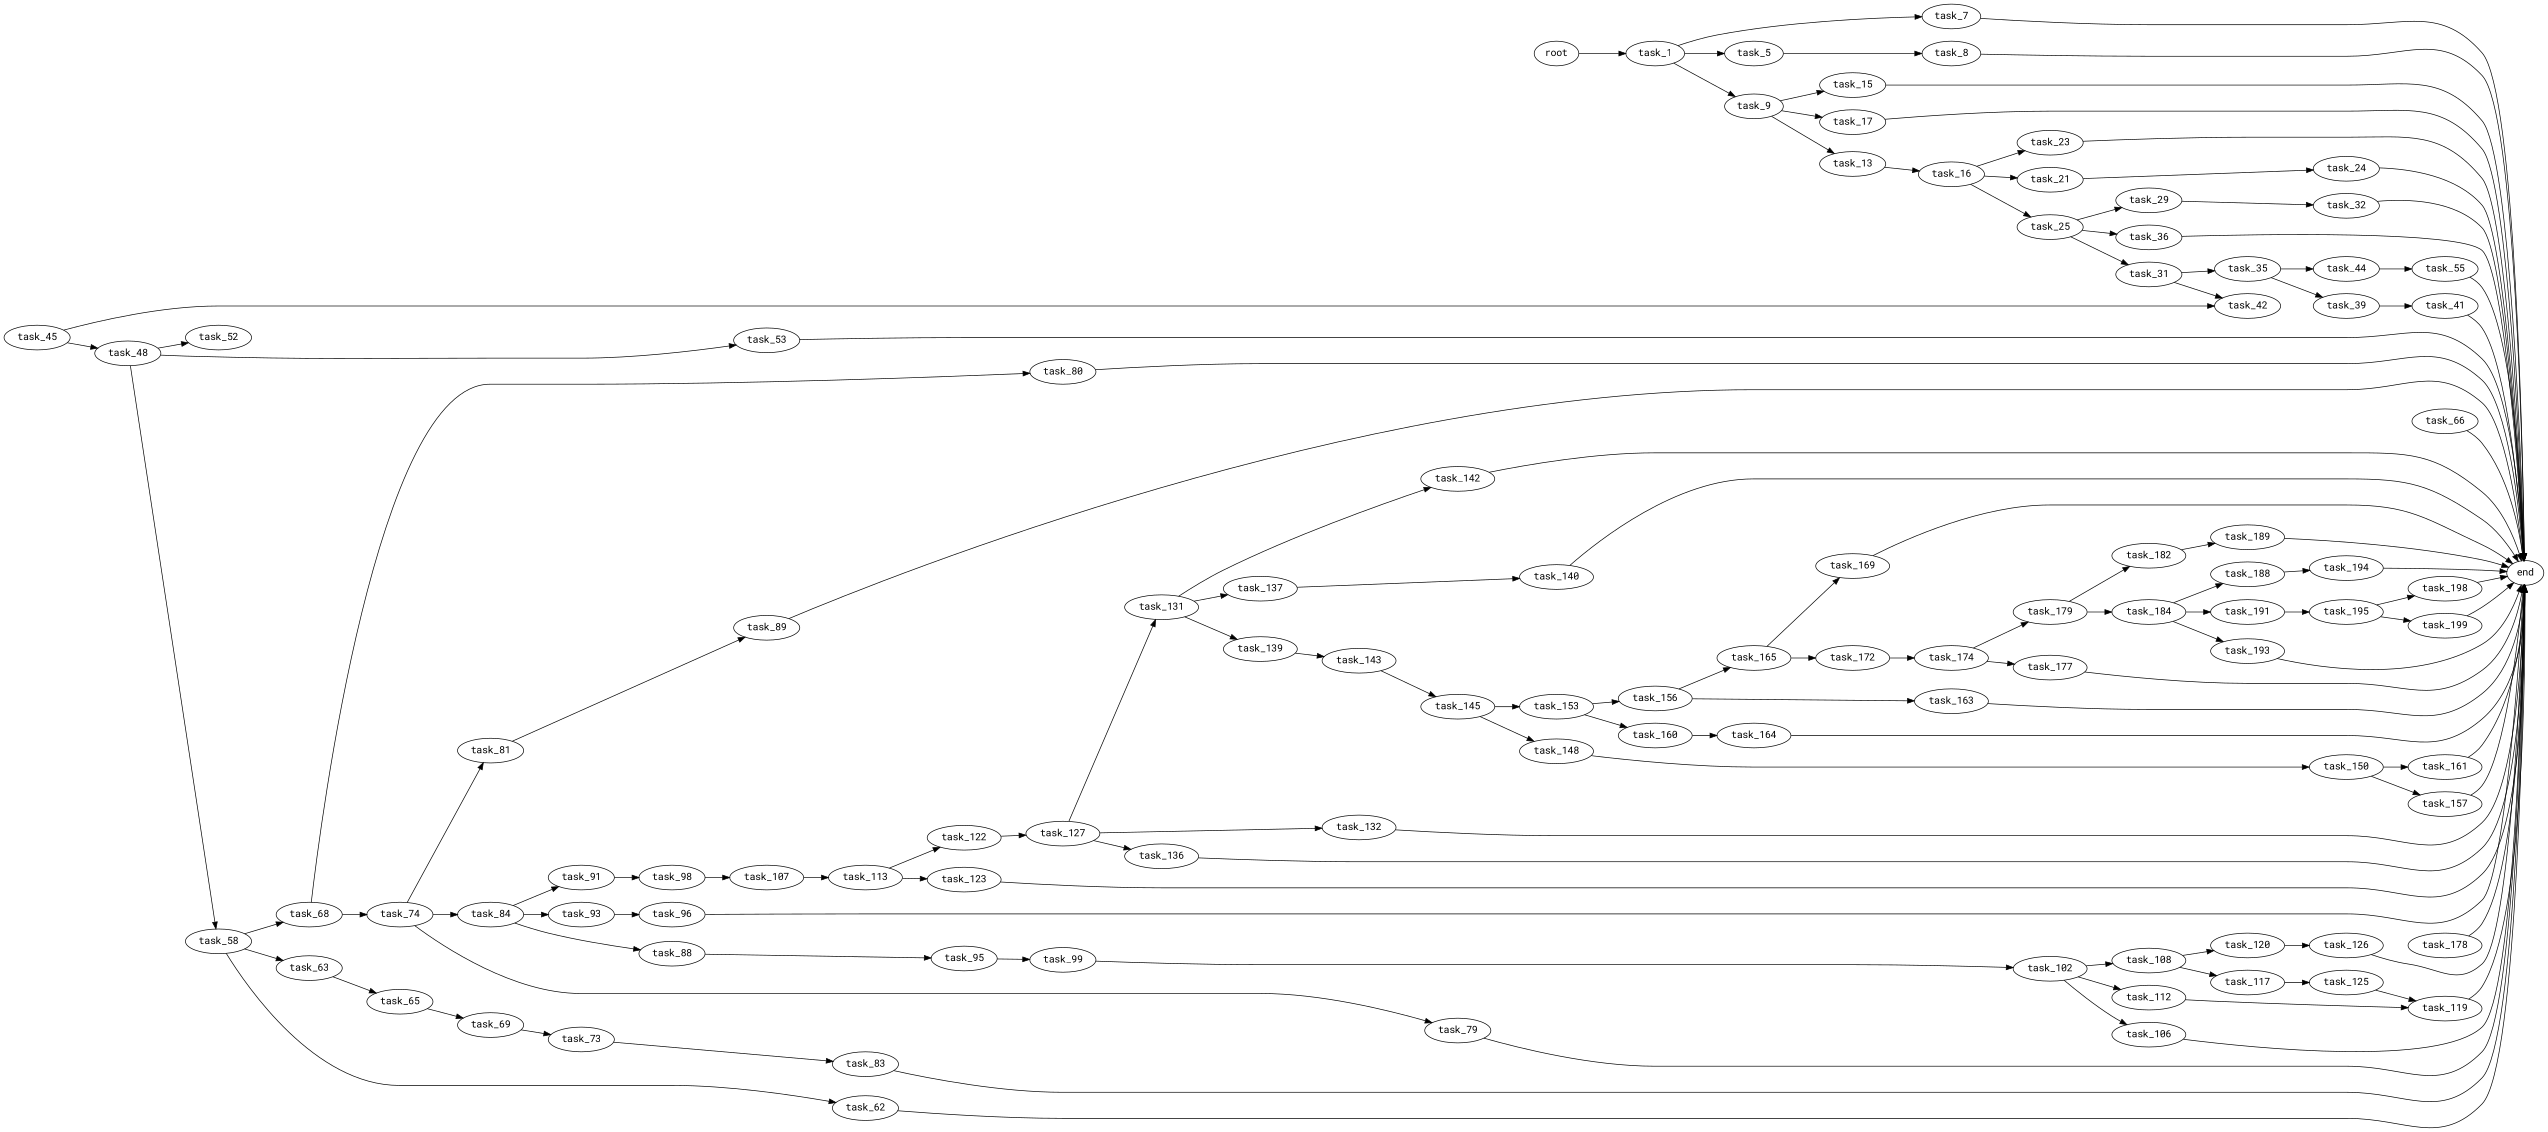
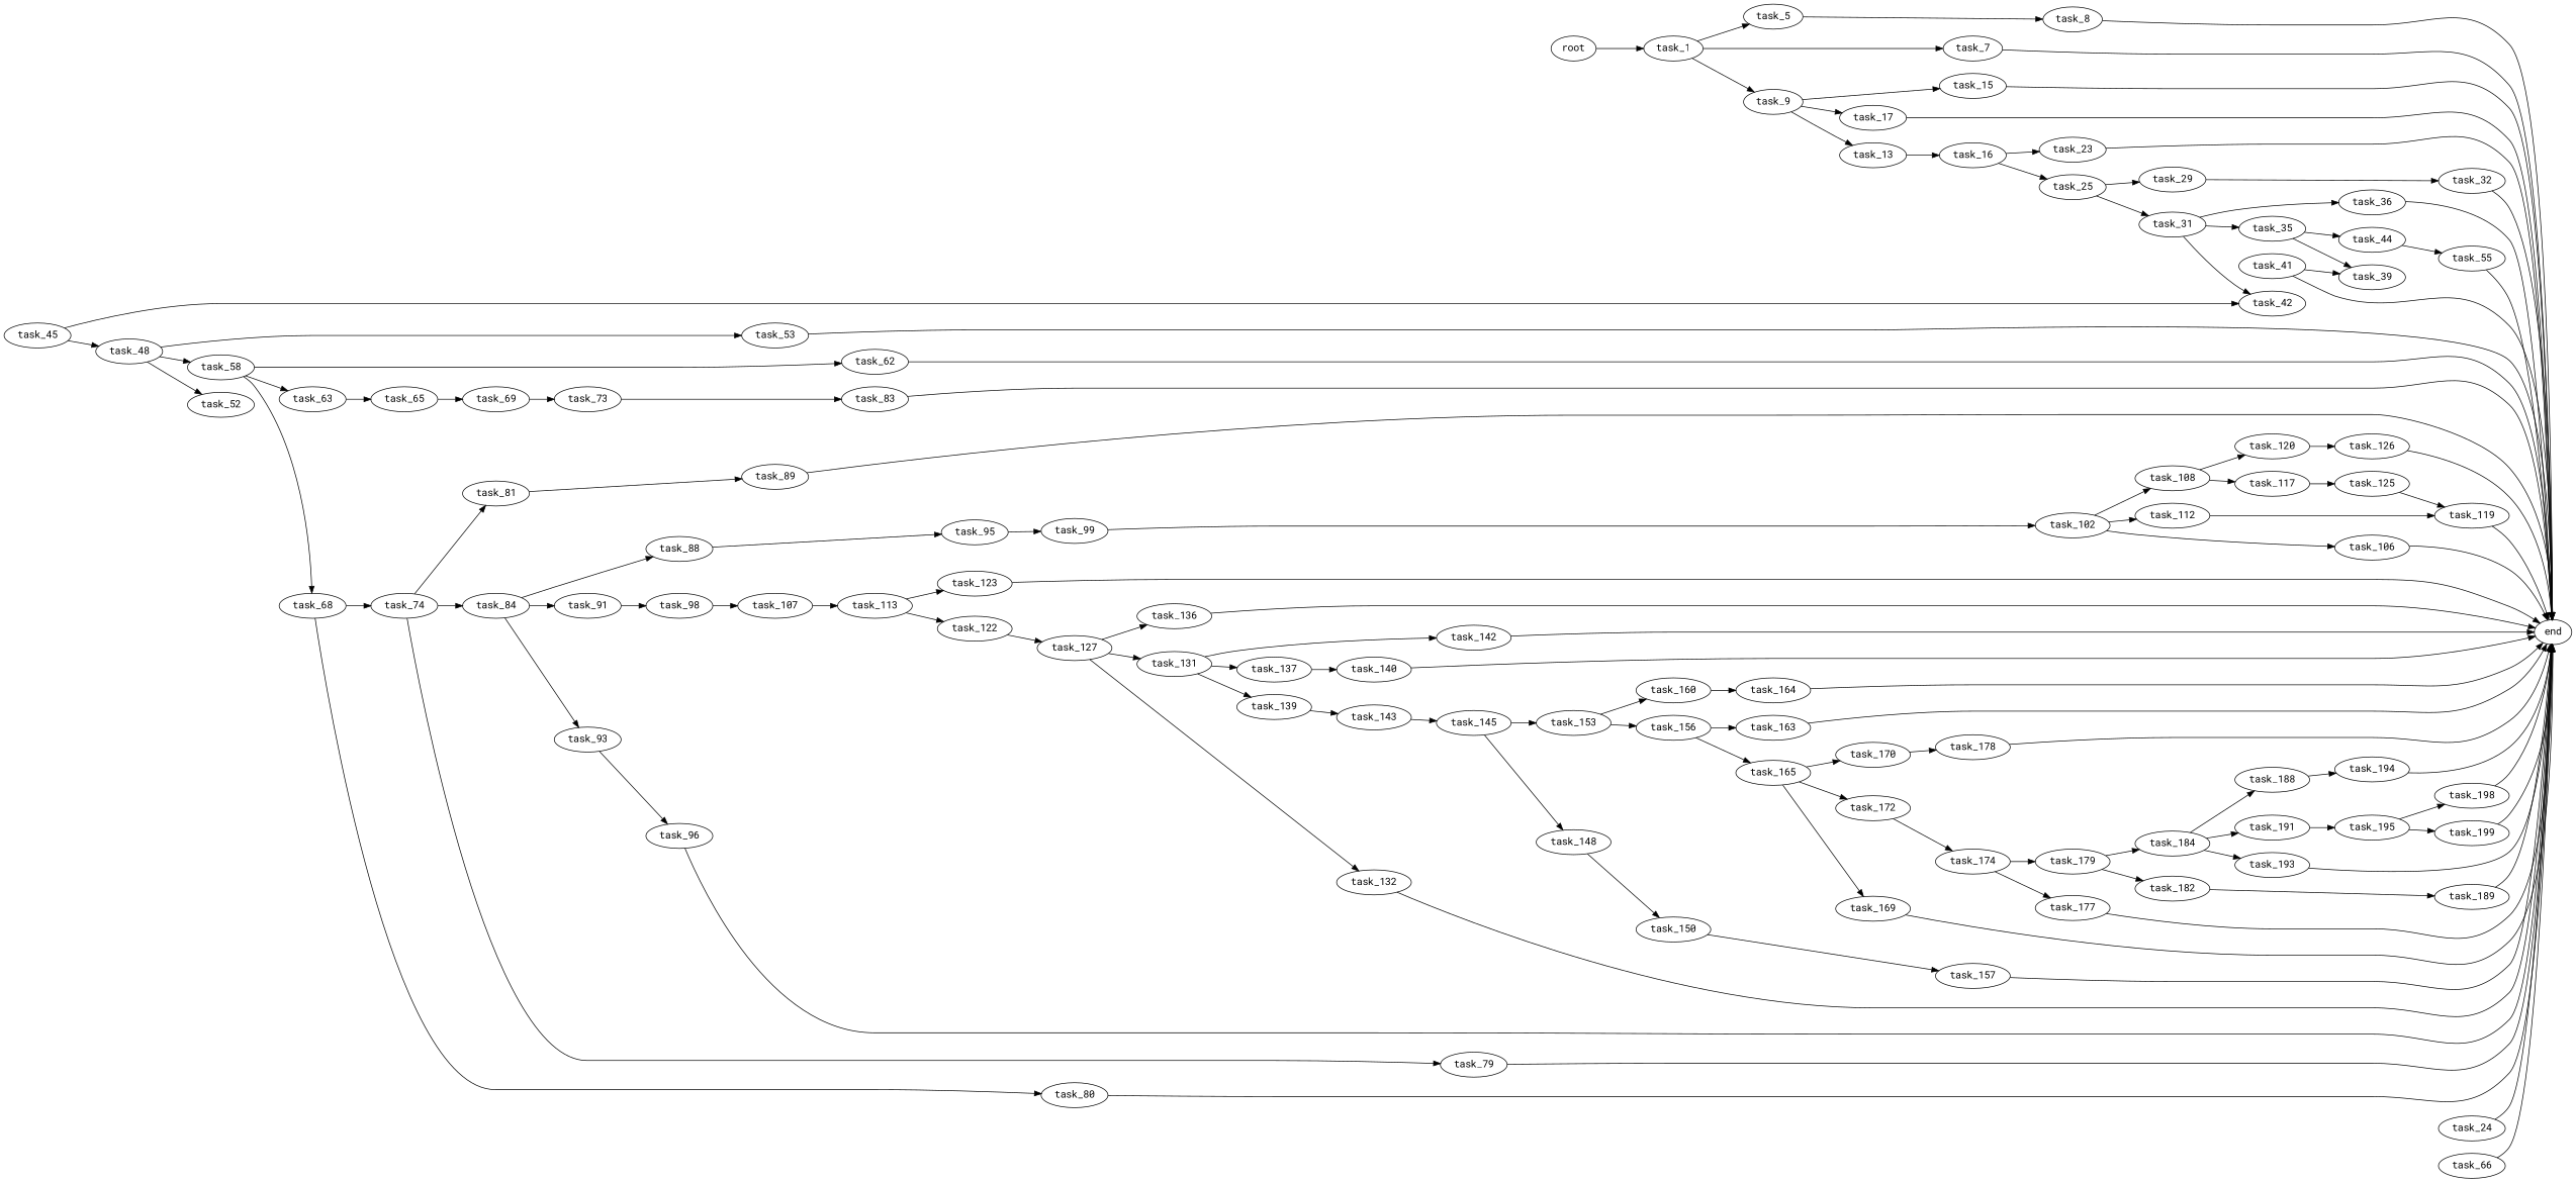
  digraph {
    fontname="Roboto Mono"
    rankdir=LR
    node [fontname="Roboto Mono"]
    edge [fontname="Roboto Mono"]
    root
    task_1
    task_5
    task_7
    task_9
    task_8
    end
    task_13
    task_15
    task_17
    task_16
-   task_21
    task_23
    task_25
    task_24
    task_29
    task_31
    task_36
    task_32
    task_35
    task_42
    task_39
    task_44
    task_41
    task_55
    task_45
    task_48
    task_52
    task_53
    task_58
    task_62
    task_63
    task_68
    task_65
    task_74
    task_80
    task_66
    task_69
    task_79
    task_81
    task_84
    task_73
    task_83
    task_89
    task_88
    task_91
    task_93
    task_95
    task_98
    task_96
    task_99
    task_107
    task_102
    task_113
    task_106
    task_108
    task_112
    task_122
    task_123
    task_117
    task_120
    task_119
    task_125
    task_126
    task_127
    task_131
    task_132
    task_136
    task_137
    task_139
    task_142
    task_140
    task_143
    task_145
    task_148
    task_153
    task_150
    task_156
    task_160
    task_157
-   task_161
    task_163
    task_165
    task_164
    task_169
+   task_170
    task_172
    task_178
    task_174
    task_177
    task_179
    task_182
    task_184
    task_189
    task_188
    task_191
    task_193
    task_194
    task_195
    task_198
    task_199
    root -> task_1
    task_1 -> task_5
    task_1 -> task_7
    task_1 -> task_9
    task_5 -> task_8
    task_7 -> end
    task_9 -> task_13
    task_9 -> task_15
    task_9 -> task_17
    task_8 -> end
    task_13 -> task_16
    task_15 -> end
    task_17 -> end
-   task_16 -> task_21
    task_16 -> task_23
    task_16 -> task_25
-   task_21 -> task_24
    task_23 -> end
    task_25 -> task_29
    task_25 -> task_31
-   task_25 -> task_36
+   task_31 -> task_36
    task_24 -> end
    task_29 -> task_32
    task_31 -> task_35
    task_31 -> task_42
    task_36 -> end
    task_32 -> end
    task_35 -> task_39
    task_35 -> task_44
-   task_39 -> task_41
+   task_41 -> task_39
    task_44 -> task_55
    task_41 -> end
    task_55 -> end
    task_45 -> task_42
    task_45 -> task_48
    task_48 -> task_52
    task_48 -> task_53
    task_48 -> task_58
    task_53 -> end
    task_58 -> task_62
    task_58 -> task_63
    task_58 -> task_68
    task_62 -> end
    task_63 -> task_65
    task_68 -> task_74
    task_68 -> task_80
    task_65 -> task_69
    task_74 -> task_79
    task_74 -> task_81
    task_74 -> task_84
    task_80 -> end
    task_66 -> end
    task_69 -> task_73
    task_79 -> end
    task_81 -> task_89
    task_84 -> task_88
    task_84 -> task_91
    task_84 -> task_93
    task_73 -> task_83
    task_83 -> end
    task_89 -> end
    task_88 -> task_95
    task_91 -> task_98
    task_93 -> task_96
    task_95 -> task_99
    task_98 -> task_107
    task_96 -> end
    task_99 -> task_102
    task_107 -> task_113
    task_102 -> task_106
    task_102 -> task_108
    task_102 -> task_112
    task_113 -> task_122
    task_113 -> task_123
    task_106 -> end
    task_108 -> task_117
    task_108 -> task_120
    task_112 -> task_119
    task_122 -> task_127
    task_123 -> end
    task_117 -> task_125
    task_120 -> task_126
    task_119 -> end
    task_125 -> task_119
    task_126 -> end
    task_127 -> task_131
    task_127 -> task_132
    task_127 -> task_136
    task_131 -> task_137
    task_131 -> task_139
    task_131 -> task_142
    task_132 -> end
    task_136 -> end
    task_137 -> task_140
    task_139 -> task_143
    task_142 -> end
    task_140 -> end
    task_143 -> task_145
    task_145 -> task_148
    task_145 -> task_153
    task_148 -> task_150
    task_153 -> task_156
    task_153 -> task_160
    task_150 -> task_157
-   task_150 -> task_161
    task_156 -> task_163
    task_156 -> task_165
    task_160 -> task_164
    task_157 -> end
-   task_161 -> end
    task_163 -> end
    task_165 -> task_169
+   task_165 -> task_170
    task_165 -> task_172
    task_164 -> end
    task_169 -> end
+   task_170 -> task_178
    task_172 -> task_174
    task_178 -> end
    task_174 -> task_177
    task_174 -> task_179
    task_177 -> end
    task_179 -> task_182
    task_179 -> task_184
    task_182 -> task_189
    task_184 -> task_188
    task_184 -> task_191
    task_184 -> task_193
    task_189 -> end
    task_188 -> task_194
    task_191 -> task_195
    task_193 -> end
    task_194 -> end
    task_195 -> task_198
    task_195 -> task_199
    task_198 -> end
    task_199 -> end
  }
